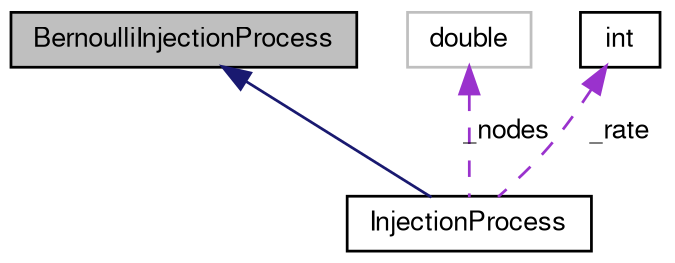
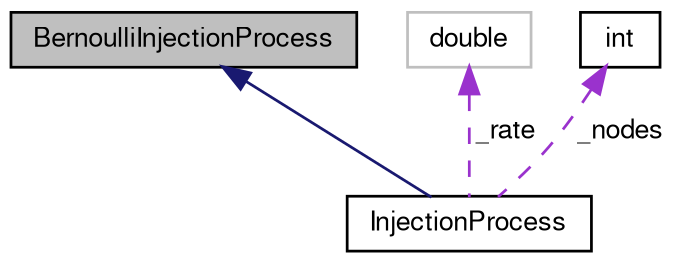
  digraph {
    node [color=black fontname=FreeSans fontsize=10 shape=record]
    edge [color=darkorchid3 dir=back fontname=FreeSans fontsize=10 labelfontname=FreeSans labelfontsize=10 style=dashed]
    n1 [fillcolor=grey75 fontcolor=black height=0.2 label=BernoulliInjectionProcess style=filled width=0.4]
    n2 [height=0.2 label=InjectionProcess width=0.4]
    n3 [color=grey75 height=0.2 label=double width=0.4]
    n4 [height=0.2 label=int width=0.4]
    n1 -> n2 [color=midnightblue style=solid]
-   n3 -> n2 [label=" _nodes"]
-   n4 -> n2 [label=" _rate"]
+   n3 -> n2 [label=" _rate"]
+   n4 -> n2 [label=" _nodes"]
  }
